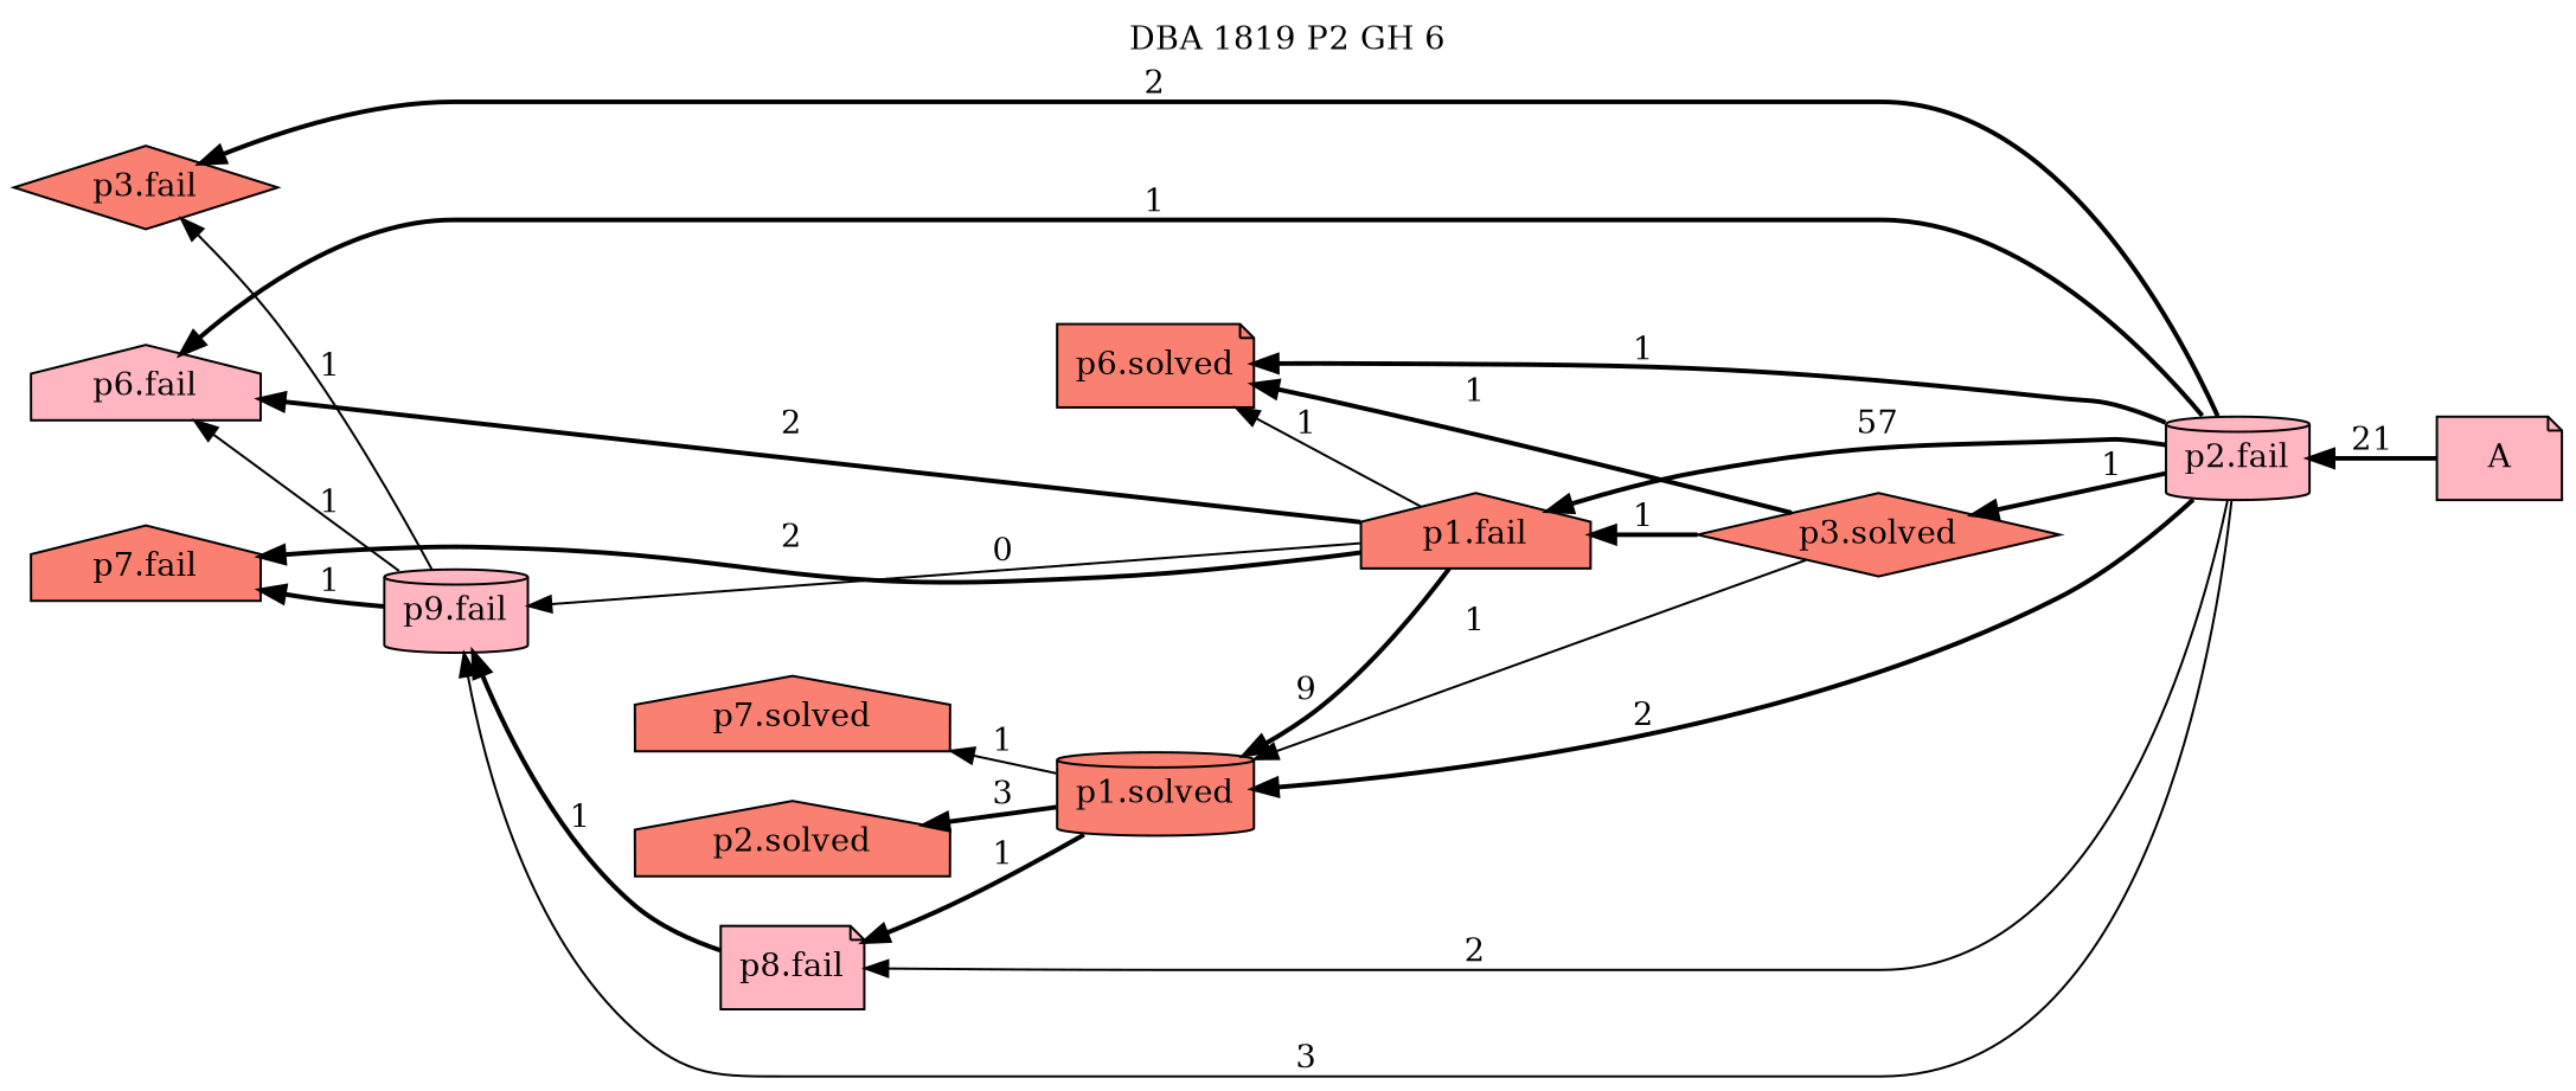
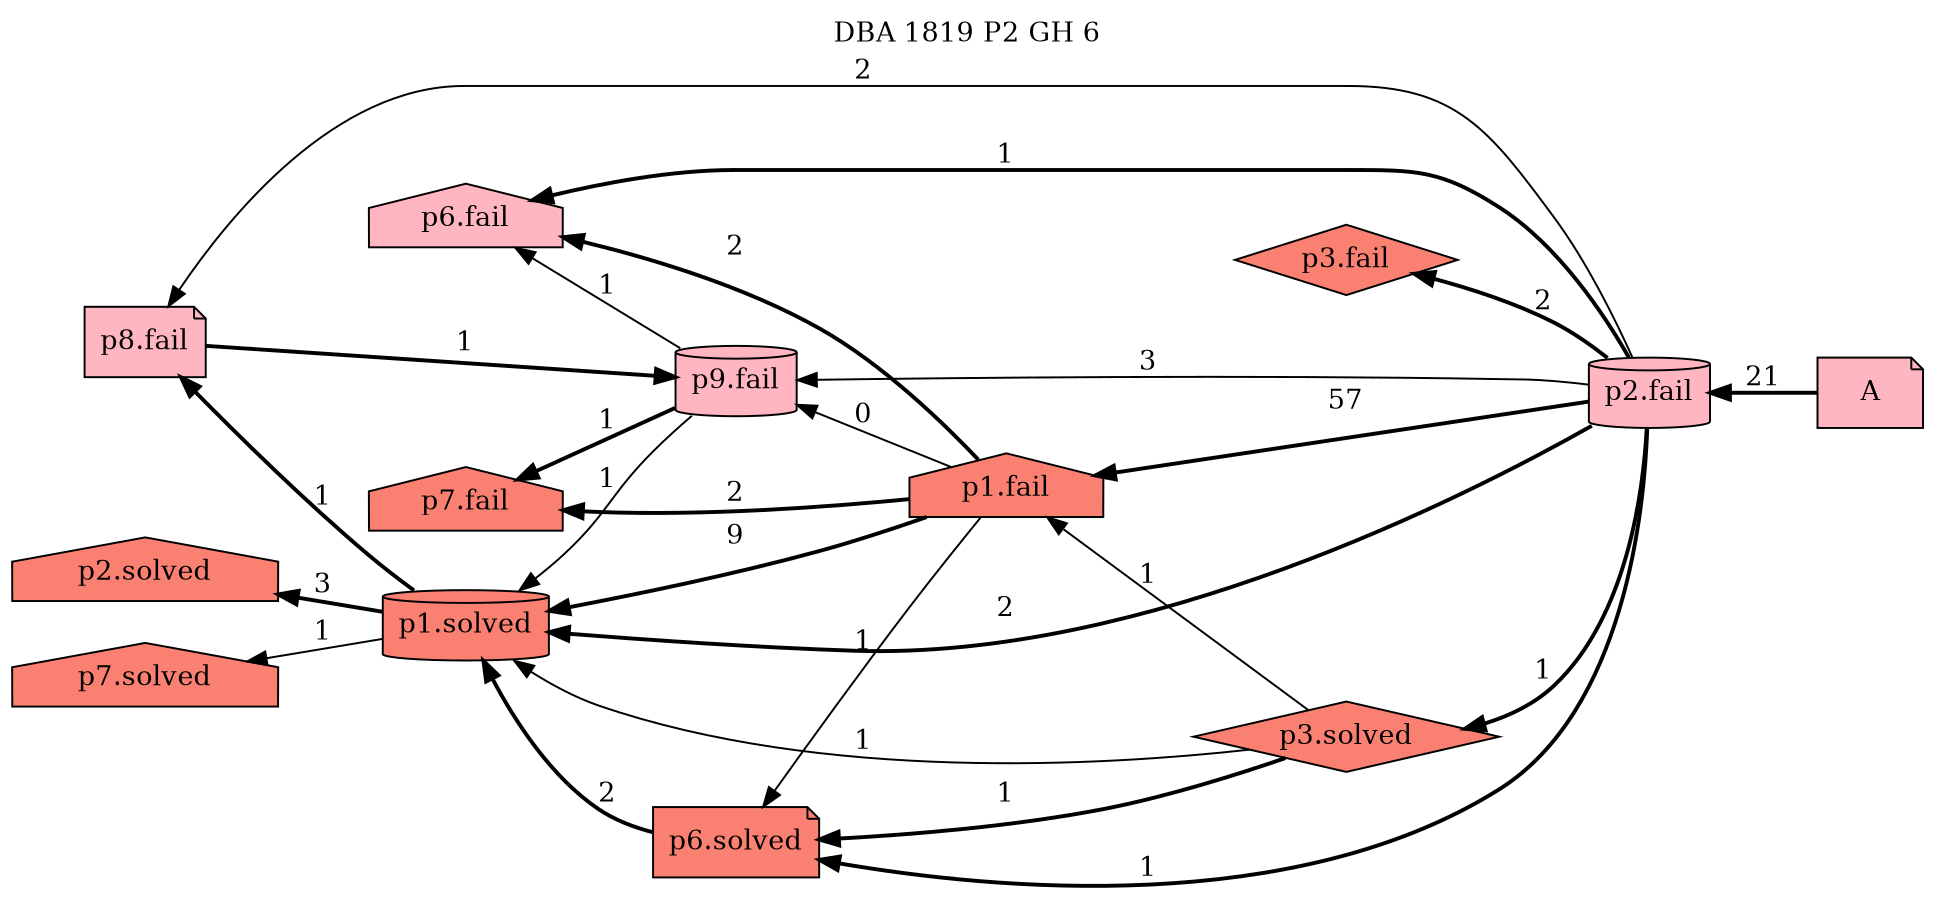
  digraph {
    label=" DBA 1819 P2 GH 6 "
    labelloc=tl
    rankdir=RL
    node [fillcolor=salmon shape=house style=filled]
    edge [style=bold]
    n1 [fillcolor=lightpink label=A shape=note]
    n2 [fillcolor=lightpink label="p2.fail" shape=cylinder]
    n3 [label="p1.fail"]
    n4 [fillcolor=lightpink label="p9.fail" shape=cylinder]
    n5 [label="p3.fail" shape=diamond]
    n6 [fillcolor=lightpink label="p6.fail"]
    n7 [label="p6.solved" shape=note]
    n8 [label="p1.solved" shape=cylinder]
    n9 [label="p3.solved" shape=diamond]
    n10 [fillcolor=lightpink label="p8.fail" shape=note]
    n11 [label="p7.fail"]
    n12 [label="p2.solved"]
    n13 [label="p7.solved"]
    n1 -> n2 [label=21]
    n2 -> n3 [label=57]
    n2 -> n4 [label=3 style=solid]
    n2 -> n5 [label=2]
    n2 -> n6 [label=1]
    n2 -> n7 [label=1]
    n2 -> n8 [label=2]
    n2 -> n9 [label=1]
    n2 -> n10 [label=2 style=solid]
    n3 -> n4 [label=0 style=solid]
    n3 -> n6 [label=2]
    n3 -> n7 [label=1 style=solid]
    n3 -> n8 [label=9]
    n3 -> n11 [label=2]
-   n4 -> n5 [label=1 style=solid]
+   n4 -> n8 [label=1 style=solid]
    n4 -> n6 [label=1 style=solid]
    n4 -> n11 [label=1]
+   n7 -> n8 [label=2]
    n8 -> n10 [label=1]
    n8 -> n12 [label=3]
    n8 -> n13 [label=1 style=solid]
-   n9 -> n3 [label=1]
+   n9 -> n3 [label=1 style=solid]
    n9 -> n7 [label=1]
    n9 -> n8 [label=1 style=solid]
    n10 -> n4 [label=1]
  }
